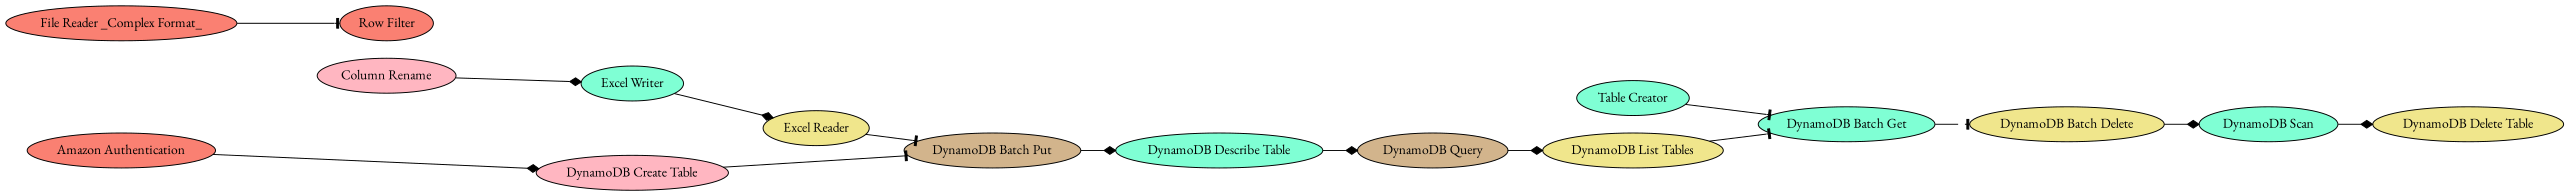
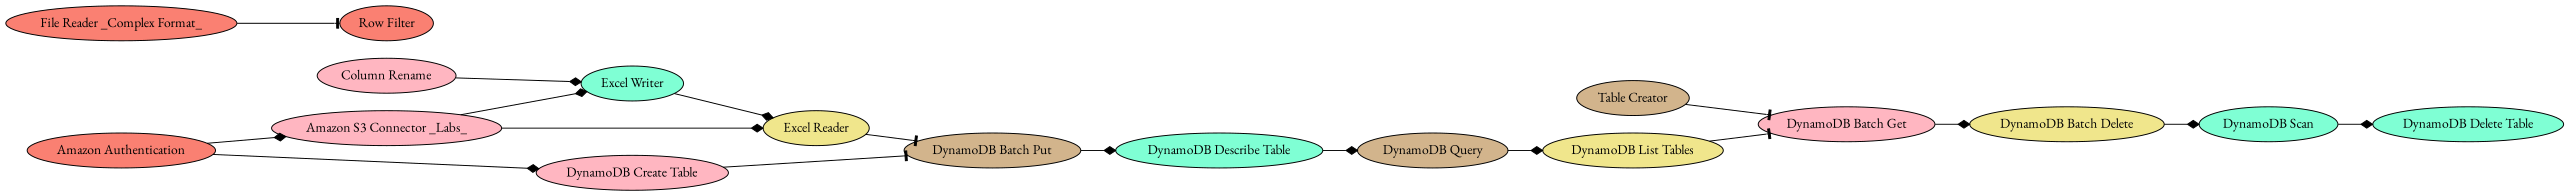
  digraph {
    fontname="EB Garamond"
    rankdir=LR
    node [fillcolor=aquamarine fontname="EB Garamond" style=filled]
    edge [arrowhead=diamond fontname="EB Garamond"]
+   n1 [fillcolor=lightpink label="Amazon S3 Connector _Labs_"]
    n2 [label="Excel Writer"]
    n3 [fillcolor=khaki label="Excel Reader"]
    n4 [fillcolor=tan label="DynamoDB Batch Put"]
    n5 [fillcolor=salmon label="Amazon Authentication"]
    n6 [fillcolor=lightpink label="DynamoDB Create Table"]
    n7 [fillcolor=salmon label="File Reader _Complex Format_"]
    n8 [fillcolor=salmon label="Row Filter"]
    n9 [label="DynamoDB Describe Table"]
    n10 [fillcolor=tan label="DynamoDB Query"]
    n11 [fillcolor=khaki label="DynamoDB List Tables"]
-   n12 [label="DynamoDB Batch Get"]
+   n12 [fillcolor=lightpink label="DynamoDB Batch Get"]
    n13 [label="DynamoDB Scan"]
-   n14 [fillcolor=khaki label="DynamoDB Delete Table"]
-   n15 [label="Table Creator"]
+   n14 [label="DynamoDB Delete Table"]
+   n15 [fillcolor=tan label="Table Creator"]
    n16 [fillcolor=khaki label="DynamoDB Batch Delete"]
    n17 [fillcolor=lightpink label="Column Rename"]
+   n1 -> n2
+   n1 -> n3
    n2 -> n3
    n3 -> n4 [arrowhead=tee]
    n4 -> n9
+   n5 -> n1
    n5 -> n6
    n6 -> n4 [arrowhead=tee]
    n7 -> n8 [arrowhead=tee]
    n9 -> n10
    n10 -> n11
    n11 -> n12 [arrowhead=tee]
-   n12 -> n16 [arrowhead=tee]
+   n12 -> n16
    n13 -> n14
    n15 -> n12 [arrowhead=tee]
    n16 -> n13
    n17 -> n2
  }
